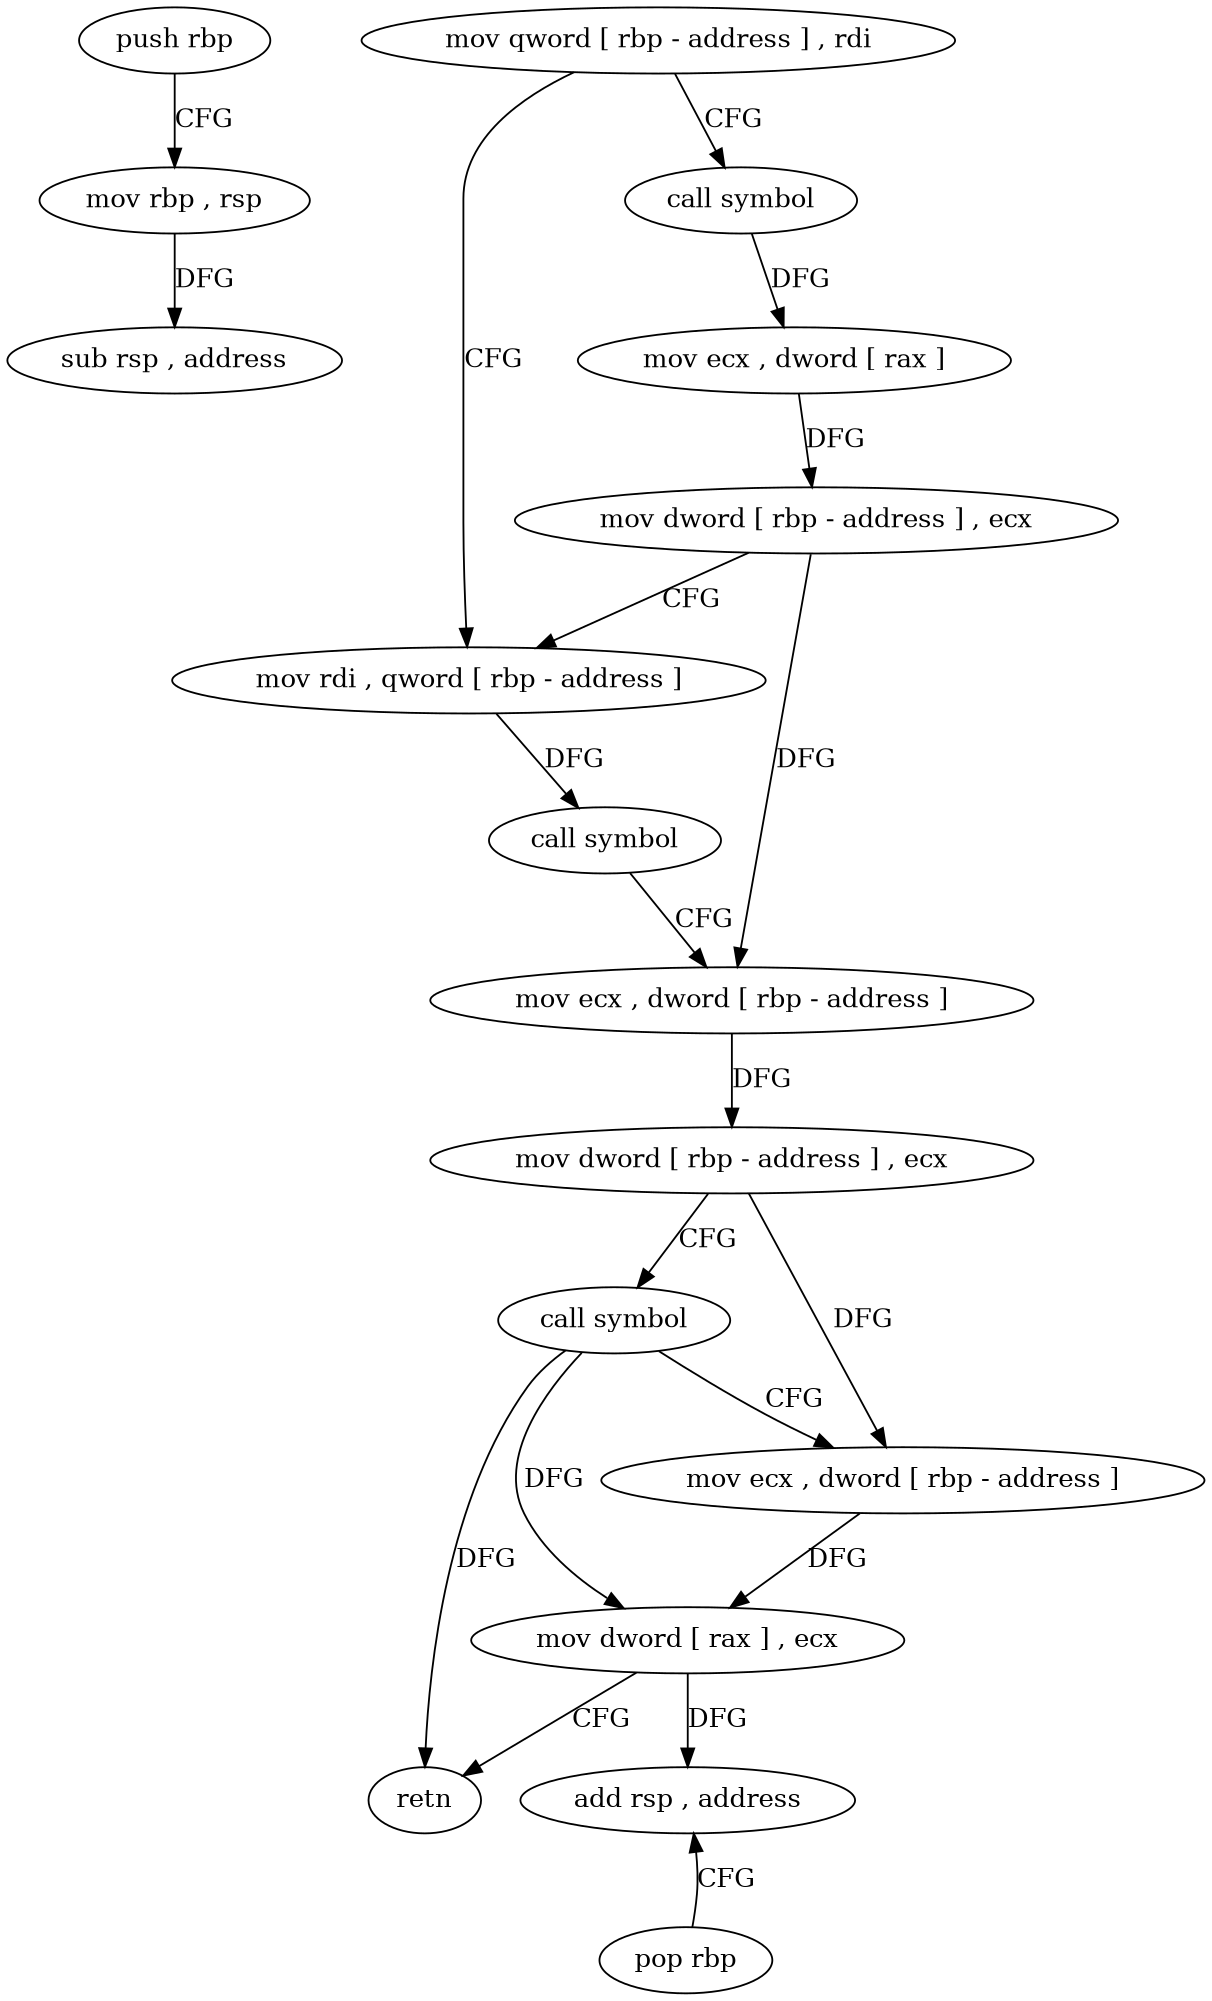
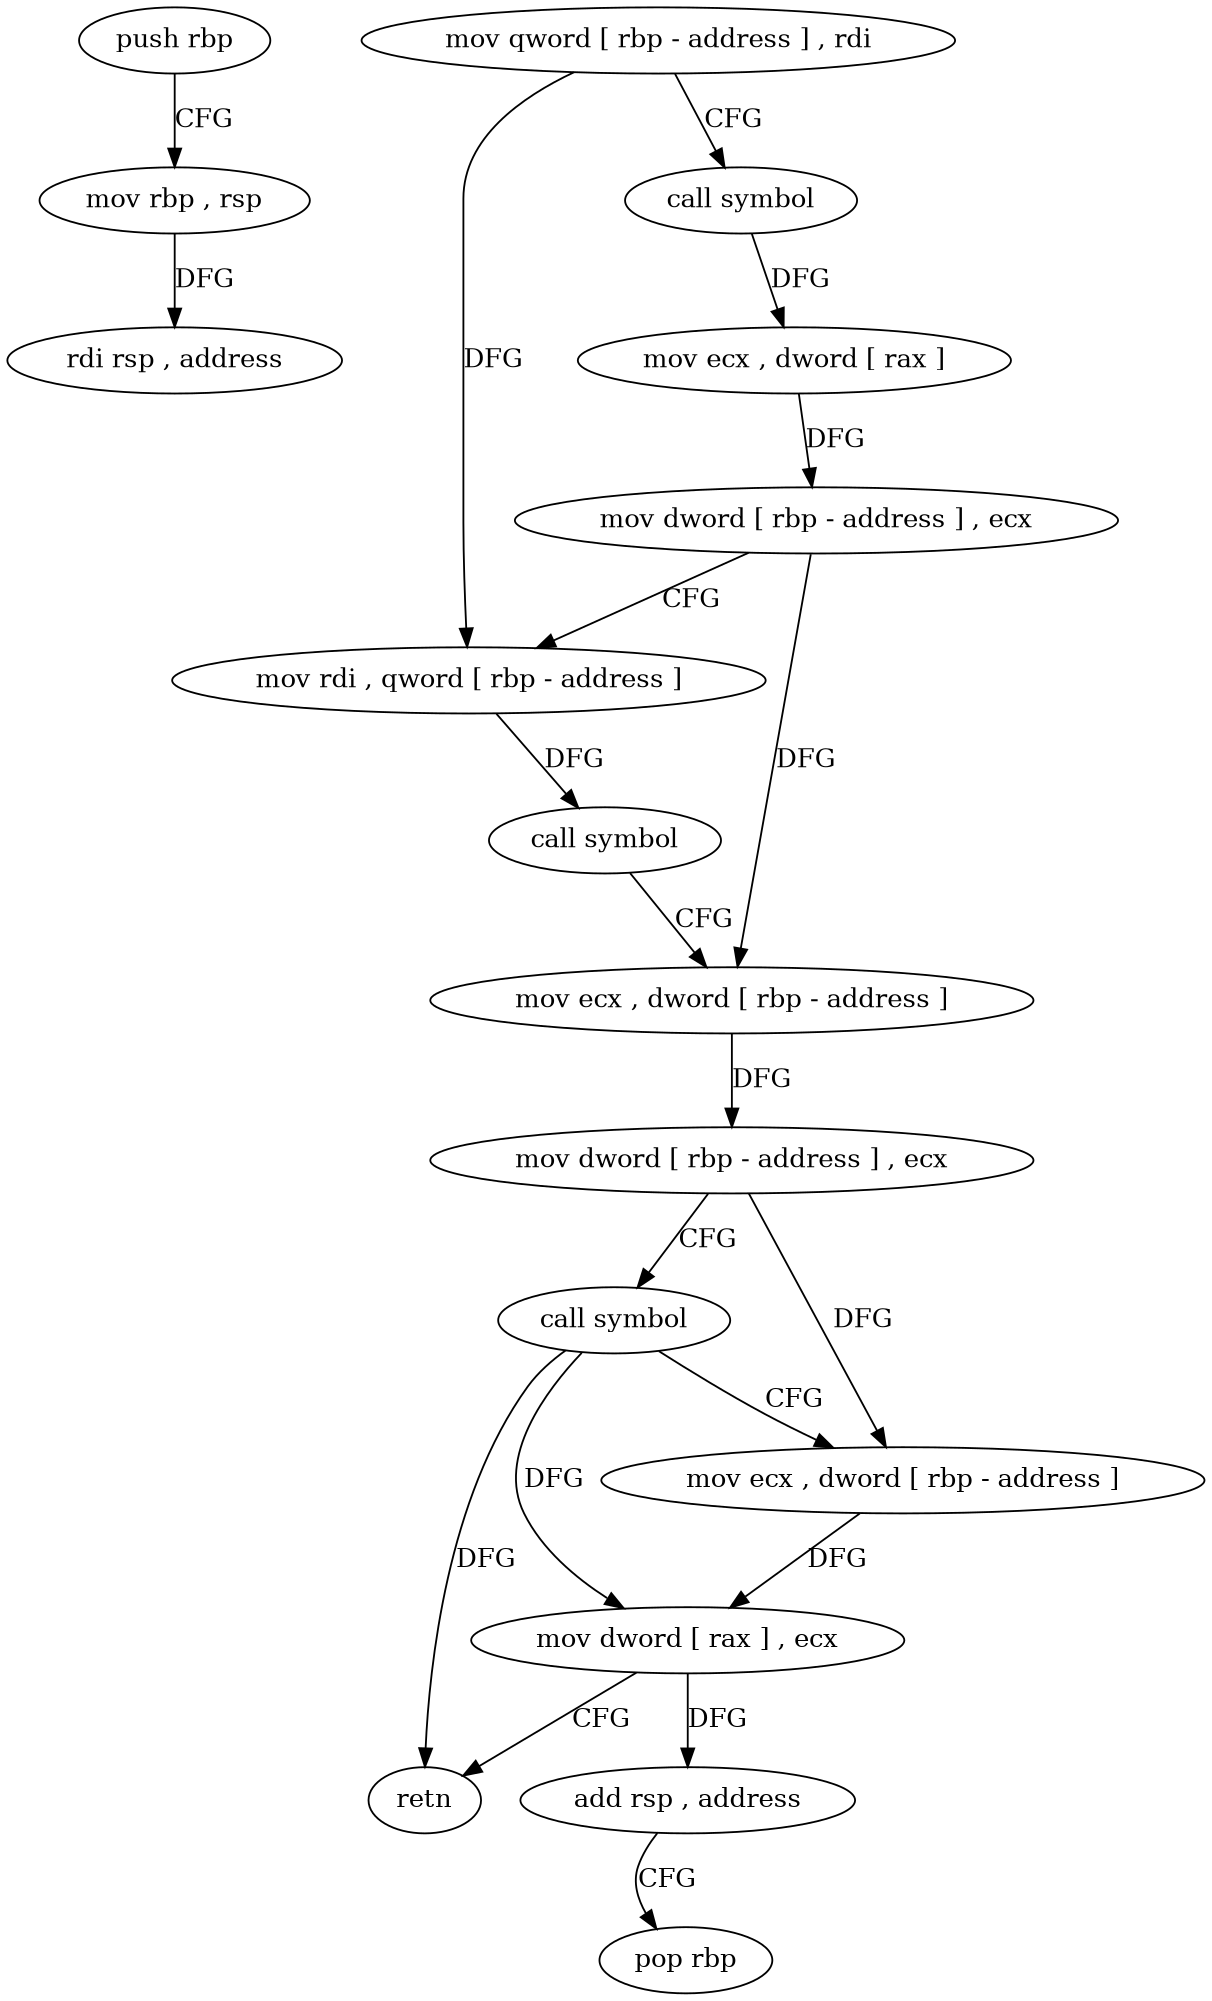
  digraph {
    n1 [label="push rbp"]
    n2 [label="mov rbp , rsp"]
-   n3 [label="sub rsp , address"]
+   n3 [label="rdi rsp , address"]
    n4 [label="mov qword [ rbp - address ] , rdi"]
    n5 [label="call symbol"]
    n6 [label="mov rdi , qword [ rbp - address ]"]
    n7 [label="mov ecx , dword [ rax ]"]
    n8 [label="call symbol"]
    n9 [label="mov dword [ rbp - address ] , ecx"]
    n10 [label="mov ecx , dword [ rbp - address ]"]
    n11 [label="mov dword [ rbp - address ] , ecx"]
    n12 [label="call symbol"]
    n13 [label="mov ecx , dword [ rbp - address ]"]
    n14 [label="mov dword [ rax ] , ecx"]
    n15 [label=retn]
    n16 [label="add rsp , address"]
    n17 [label="pop rbp"]
    n1 -> n2 [label=CFG]
    n2 -> n3 [label=DFG]
    n4 -> n5 [label=CFG]
-   n4 -> n6 [label=CFG]
+   n4 -> n6 [label=DFG]
    n5 -> n7 [label=DFG]
    n6 -> n8 [label=DFG]
    n7 -> n9 [label=DFG]
    n8 -> n10 [label=CFG]
    n9 -> n6 [label=CFG]
    n9 -> n10 [label=DFG]
    n10 -> n11 [label=DFG]
    n11 -> n12 [label=CFG]
    n11 -> n13 [label=DFG]
    n12 -> n13 [label=CFG]
    n12 -> n14 [label=DFG]
    n12 -> n15 [label=DFG]
    n13 -> n14 [label=DFG]
    n14 -> n15 [label=CFG]
    n14 -> n16 [label=DFG]
-   n17 -> n16 [label=CFG]
+   n16 -> n17 [label=CFG]
  }
